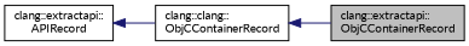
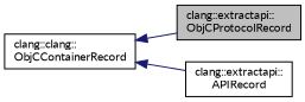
  digraph {
    fontname=Lato
    rankdir=LR
    node [color=black fontname=Lato fontsize=10 shape=record]
    edge [color=midnightblue dir=back fontname=Lato fontsize=10 labelfontname=Helvetica labelfontsize=10 style=solid]
-   n1 [fillcolor=grey75 fontcolor=black height=0.2 label="clang::extractapi::\lObjCContainerRecord" style=filled width=0.4]
+   n1 [fillcolor=grey75 fontcolor=black height=0.2 label="clang::extractapi::\lObjCProtocolRecord" style=filled width=0.4]
    n2 [height=0.2 label="clang::clang::\lObjCContainerRecord" width=0.4]
    n3 [height=0.2 label="clang::extractapi::\lAPIRecord" width=0.4]
    n2 -> n1
-   n3 -> n2
+   n2 -> n3
  }
